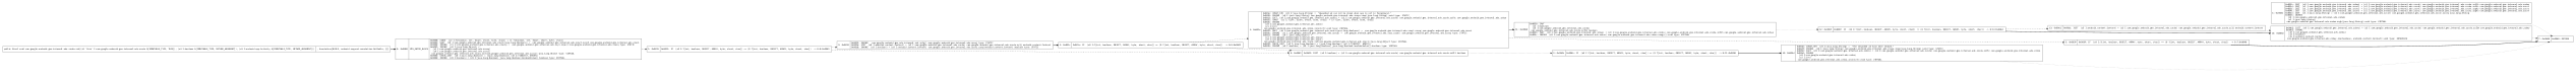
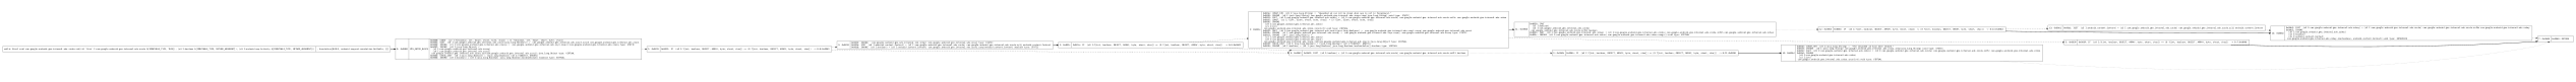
  digraph {
    fontname="IBM Plex Mono"
    rankdir=LR
    node [fontname="IBM Plex Mono" shape=record]
    edge [fontname="IBM Plex Mono" style=dashed]
    n1 [label="{0\:\ 0x0000|MTH_ENTER_BLOCK\l|0x0000: CONST  (r2 I:?[boolean, int, float, short, byte, char]) = (1 ?[boolean, int, float, short, byte, char]) \l0x0001: SGET  (r0 I:com.google.android.gms.internal.ads.zzaci\<java.lang.Boolean\>) =  com.google.android.gms.internal.ads.zzact.zzcof com.google.android.gms.internal.ads.zzaci \l0x0003: INVOKE  (r1 I:com.google.android.gms.internal.ads.zzacq) =  com.google.android.gms.internal.ads.zzyr.zzpe():com.google.android.gms.internal.ads.zzacq type: STATIC \l0x0007: INVOKE  (r0 I:java.lang.Object) = \l  (r1 I:com.google.android.gms.internal.ads.zzacq)\l  (r0 I:com.google.android.gms.internal.ads.zzaci)\l com.google.android.gms.internal.ads.zzacq.zzd(com.google.android.gms.internal.ads.zzaci):java.lang.Object type: VIRTUAL \l0x000b: CHECK_CAST  (r0 I:java.lang.Boolean) = (java.lang.Boolean) (r0 I:?[OBJECT, ARRAY]) \l0x000d: INVOKE  (r0 I:boolean) = (r0 I:java.lang.Boolean) java.lang.Boolean.booleanValue():boolean type: VIRTUAL \l}"]
    n2 [label="{1\:\ 0x0011|0x0011: IF  (r0 I:?[int, boolean, OBJECT, ARRAY, byte, short, char]) == (0 ?[int, boolean, OBJECT, ARRAY, byte, short, char])  \-\> B:8:0x0049 \l}"]
    n3 [label="{2\:\ 0x0013|0x0013: INVOKE   com.google.android.gms.ads.internal.zzk.zzlg():com.google.android.gms.internal.ads.zzaxj type: STATIC \l0x0016: IGET  (r0 I:android.content.Context) = (r3 I:com.google.android.gms.internal.ads.zzcda) com.google.android.gms.internal.ads.zzcda.zzlj android.content.Context \l0x0018: INVOKE  (r0 I:boolean) = (r0 I:android.content.Context) com.google.android.gms.internal.ads.zzaxj.zzaq(android.content.Context):boolean type: STATIC \l}"]
    n4 [label="{8\:\ 0x0049|0x0049: IGET  (r0 I:boolean) = (r3 I:com.google.android.gms.internal.ads.zzcda) com.google.android.gms.internal.ads.zzcda.zzfll boolean \l}"]
    n5 [label="{3\:\ 0x001c|0x001c: IF  (r0 I:?[int, boolean, OBJECT, ARRAY, byte, short, char]) == (0 ?[int, boolean, OBJECT, ARRAY, byte, short, char])  \-\> B:8:0x0049 \l}"]
    n6 [label="{9\:\ 0x004b|0x004b: IF  (r0 I:?[int, boolean, OBJECT, ARRAY, byte, short, char]) == (0 ?[int, boolean, OBJECT, ARRAY, byte, short, char])  \-\> B:11:0x0058 \l}"]
    n7 [label="{4\:\ 0x001e|0x001e: CONST_STR  (r0 I:java.lang.String) =  \"Rewarded ad can not be shown when app is not in foreground.\" \l0x0020: INVOKE  (r0 I:java.lang.String) com.google.android.gms.internal.ads.zzaxa.zzep(java.lang.String):void type: STATIC \l0x0023: IGET  (r0 I:com.google.android.gms.internal.ads.zzbro) = (r3 I:com.google.android.gms.internal.ads.zzcda) com.google.android.gms.internal.ads.zzcda.zzftc com.google.android.gms.internal.ads.zzbro \l0x0025: CONST  (r1 I:?[int, float, short, byte, char]) = (3 ?[int, float, short, byte, char]) \l0x0026: INVOKE  \l  (r0 I:com.google.android.gms.internal.ads.zzbro)\l  (r1 I:int)\l com.google.android.gms.internal.ads.zzbro.zzcs(int):void type: VIRTUAL \l0x0029: SGET  (r0 I:com.google.android.gms.internal.ads.zzaci\<java.lang.Boolean\>) =  com.google.android.gms.internal.ads.zzact.zzcog com.google.android.gms.internal.ads.zzaci \l0x002b: INVOKE  (r1 I:com.google.android.gms.internal.ads.zzacq) =  com.google.android.gms.internal.ads.zzyr.zzpe():com.google.android.gms.internal.ads.zzacq type: STATIC \l0x002f: INVOKE  (r0 I:java.lang.Object) = \l  (r1 I:com.google.android.gms.internal.ads.zzacq)\l  (r0 I:com.google.android.gms.internal.ads.zzaci)\l com.google.android.gms.internal.ads.zzacq.zzd(com.google.android.gms.internal.ads.zzaci):java.lang.Object type: VIRTUAL \l0x0033: CHECK_CAST  (r0 I:java.lang.Boolean) = (java.lang.Boolean) (r0 I:?[OBJECT, ARRAY]) \l0x0035: INVOKE  (r0 I:boolean) = (r0 I:java.lang.Boolean) java.lang.Boolean.booleanValue():boolean type: VIRTUAL \l}"]
    n8 [label="{5\:\ 0x0039|0x0039: IF  (r0 I:?[int, boolean, OBJECT, ARRAY, byte, short, char]) == (0 ?[int, boolean, OBJECT, ARRAY, byte, short, char])  \-\> B:7:0x0048 \l}"]
    n9 [label="{11\:\ 0x0058|0x0058: IPUT  \l  (r2 I:boolean)\l  (r3 I:com.google.android.gms.internal.ads.zzcda)\l com.google.android.gms.internal.ads.zzcda.zzfll boolean \l0x005a: IGET  (r0 I:com.google.android.gms.internal.ads.zzbuo) = (r3 I:com.google.android.gms.internal.ads.zzcda) com.google.android.gms.internal.ads.zzcda.zzflh com.google.android.gms.internal.ads.zzbuo \l0x005c: INVOKE  (r0 I:com.google.android.gms.internal.ads.zzbuo) com.google.android.gms.internal.ads.zzbuo.zzagu():void type: VIRTUAL \l}"]
    n10 [label="{7\:\ 0x0048|0x0048: RETURN   \l}"]
-   n11 [label="{6\:\ 0x003b|0x003b: IGET  (r0 I:com.google.android.gms.internal.ads.zzdam) = (r3 I:com.google.android.gms.internal.ads.zzcda) com.google.android.gms.internal.ads.zzcda.zzflk com.google.android.gms.internal.ads.zzdam \l0x003d: IGET  (r1 I:com.google.android.gms.internal.ads.zzcxt) = (r3 I:com.google.android.gms.internal.ads.zzcda) com.google.android.gms.internal.ads.zzcda.zzffc com.google.android.gms.internal.ads.zzcxt \l0x003f: IGET  (r1 I:com.google.android.gms.internal.ads.zzcxr) = (r1 I:com.google.android.gms.internal.ads.zzcxt) com.google.android.gms.internal.ads.zzcxt.zzgky com.google.android.gms.internal.ads.zzcxr \l0x0041: IGET  (r1 I:com.google.android.gms.internal.ads.zzcxn) = (r1 I:com.google.android.gms.internal.ads.zzcxr) com.google.android.gms.internal.ads.zzcxr.zzgku com.google.android.gms.internal.ads.zzcxn \l0x0043: IGET  (r1 I:java.lang.String) = (r1 I:com.google.android.gms.internal.ads.zzcxn) com.google.android.gms.internal.ads.zzcxn.zzceq java.lang.String \l0x0045: INVOKE  \l  (r0 I:com.google.android.gms.internal.ads.zzdam)\l  (r1 I:java.lang.String)\l com.google.android.gms.internal.ads.zzdam.zzgb(java.lang.String):void type: VIRTUAL \l}"]
    n12 [label="{10\:\ 0x004d|0x004d: CONST_STR  (r0 I:java.lang.String) =  \"The rewarded ad have been showed.\" \l0x004f: INVOKE  (r0 I:java.lang.String) com.google.android.gms.internal.ads.zzaxa.zzep(java.lang.String):void type: STATIC \l0x0052: IGET  (r0 I:com.google.android.gms.internal.ads.zzbro) = (r3 I:com.google.android.gms.internal.ads.zzcda) com.google.android.gms.internal.ads.zzcda.zzftc com.google.android.gms.internal.ads.zzbro \l0x0054: INVOKE  \l  (r0 I:com.google.android.gms.internal.ads.zzbro)\l  (r2 I:int)\l com.google.android.gms.internal.ads.zzbro.zzcs(int):void type: VIRTUAL \l}"]
    n13 [label="{12\:\ 0x005f|0x005f: IF  (r5 I:?[int, boolean, OBJECT, ARRAY, byte, short, char]) != (0 ?[int, boolean, OBJECT, ARRAY, byte, short, char])  \-\> B:14:0x0063 \l}"]
    n14 [label="{13\:\ 0x0061|0x0061: IGET  (r5 I:android.content.Context) = (r3 I:com.google.android.gms.internal.ads.zzcda) com.google.android.gms.internal.ads.zzcda.zzlj android.content.Context \l}"]
    n15 [label="{14\:\ 0x0063|0x0063: IGET  (r0 I:com.google.android.gms.internal.ads.zzbwy) = (r3 I:com.google.android.gms.internal.ads.zzcda) com.google.android.gms.internal.ads.zzcda.zzflm com.google.android.gms.internal.ads.zzbwy \l0x0065: INVOKE  \l  (r0 I:com.google.android.gms.internal.ads.zzbwy)\l  (r4 I:boolean)\l  (r5 I:android.content.Context)\l com.google.android.gms.internal.ads.zzbwy.zza(boolean, android.content.Context):void type: INTERFACE \l}"]
    n16 [label="{public final void com.google.android.gms.internal.ads.zzcda.zzb((r3 'this' I:com.google.android.gms.internal.ads.zzcda A[IMMUTABLE_TYPE, THIS]), (r4 I:boolean A[IMMUTABLE_TYPE, METHOD_ARGUMENT]), (r5 I:android.app.Activity A[IMMUTABLE_TYPE, METHOD_ARGUMENT]))  | , Annotation[BUILD, android.support.annotation.Nullable, \{\}]\l}"]
    n1 -> n2
    n2 -> n3
    n2 -> n4
    n3 -> n5 [style=bold]
    n4 -> n6 [style=dotted]
    n5 -> n4
    n5 -> n7
    n6 -> n12 [style=bold]
    n7 -> n8
    n7 -> n9 [style=bold]
    n8 -> n10 [style=bold]
    n9 -> n13 [style=dotted]
-   n11 -> n10 [style=dotted]
    n12 -> n10 [style=dotted]
    n13 -> n14
    n13 -> n15 [style=bold]
    n14 -> n15
    n15 -> n10
    n16 -> n1 [style=bold]
  }
